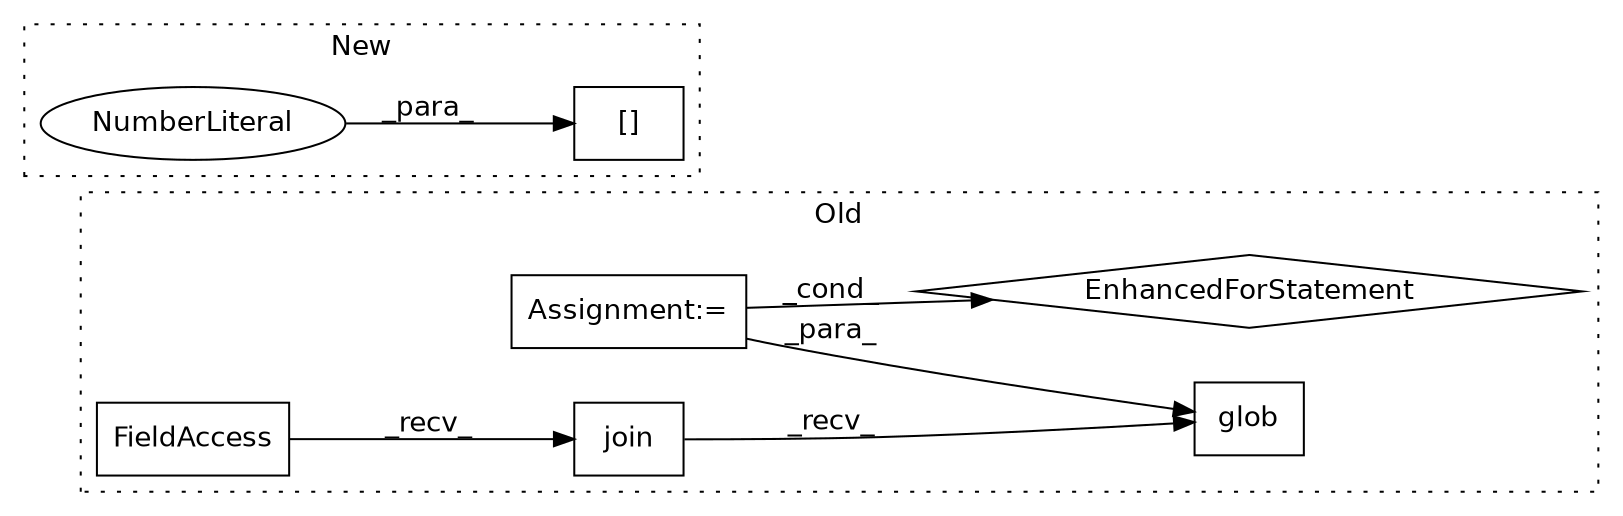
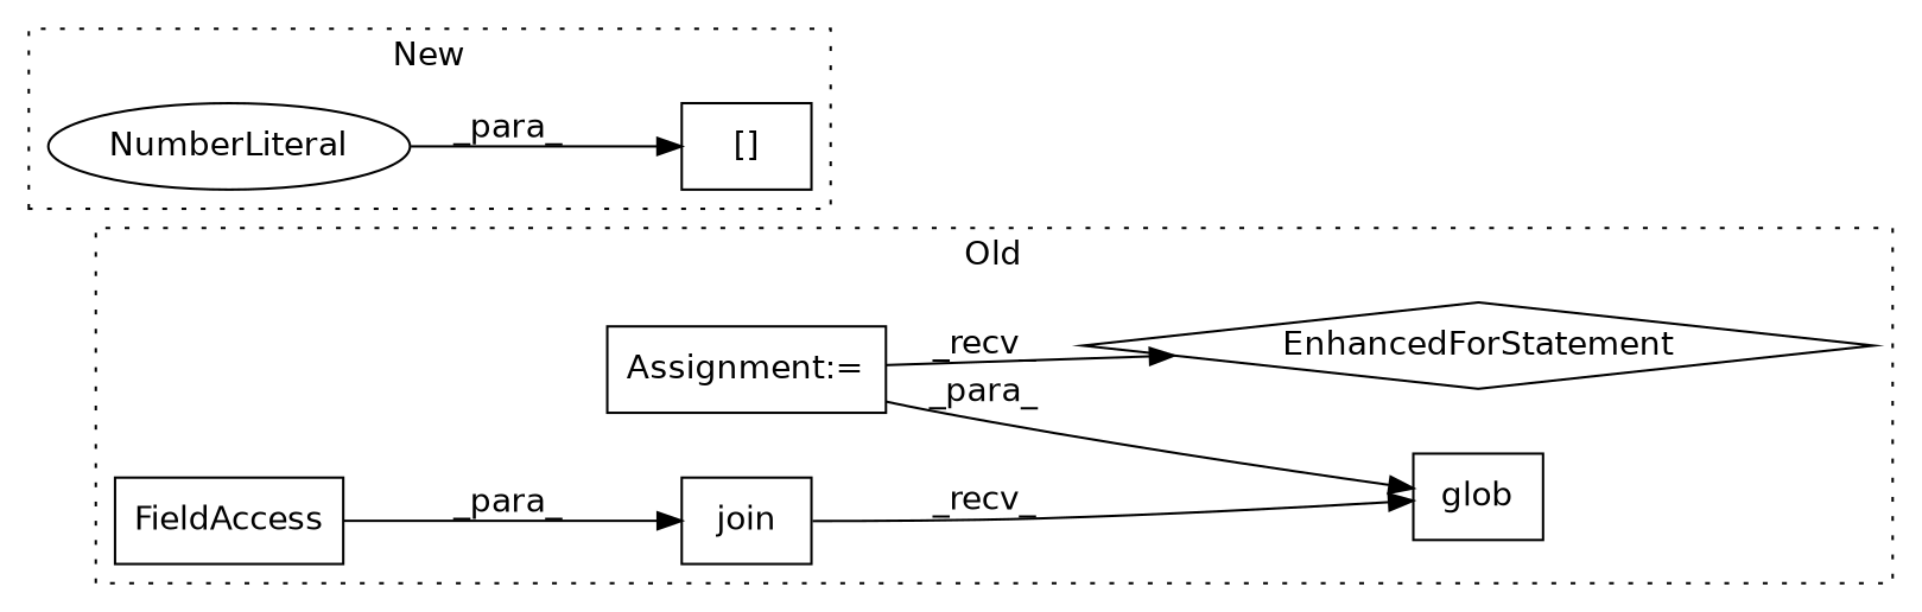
  digraph {
    fontname="DejaVu Sans"
    rankdir=LR
    node [a=32 fontname="DejaVu Sans" l="5,1" s="6780,6855" shape=box]
    edge [fontname="DejaVu Sans"]
    n1 [label=glob s="6729,6773"]
    n2 [a=7 l="53,2" label="Assignment:="]
    n3 [a=70 l="53,2" label=EnhancedForStatement shape=diamond]
    n4 [label=join s="6742,6772"]
    n5 [a=22 l=7 label=FieldAccess s=6734]
    n6 [a=2 l="15,1" label="[]" s="6893,6909"]
    n7 [a=34 l=1 label=NumberLiteral s=6908 shape=ellipse]
    subgraph cluster_1 {
      label=Old
      style=dotted
      n1
      n2
      n3
      n4
      n5
    }
    subgraph cluster_2 {
      label=New
      style=dotted
      n6
      n7
    }
    n2 -> n1 [label=_para_]
-   n2 -> n3 [label=_cond_]
+   n2 -> n3 [label=_recv_]
    n4 -> n1 [label=_recv_]
-   n5 -> n4 [label=_recv_]
+   n5 -> n4 [label=_para_]
    n7 -> n6 [label=_para_]
  }
